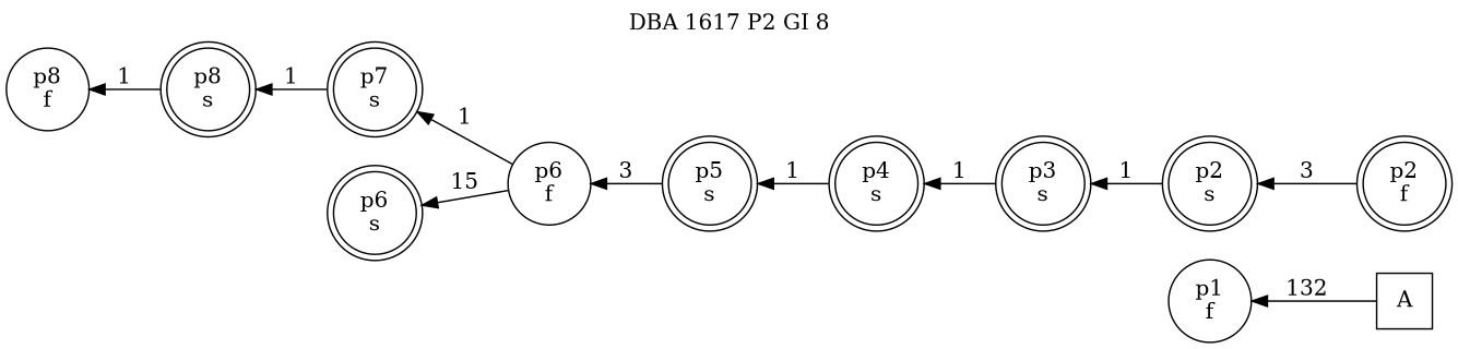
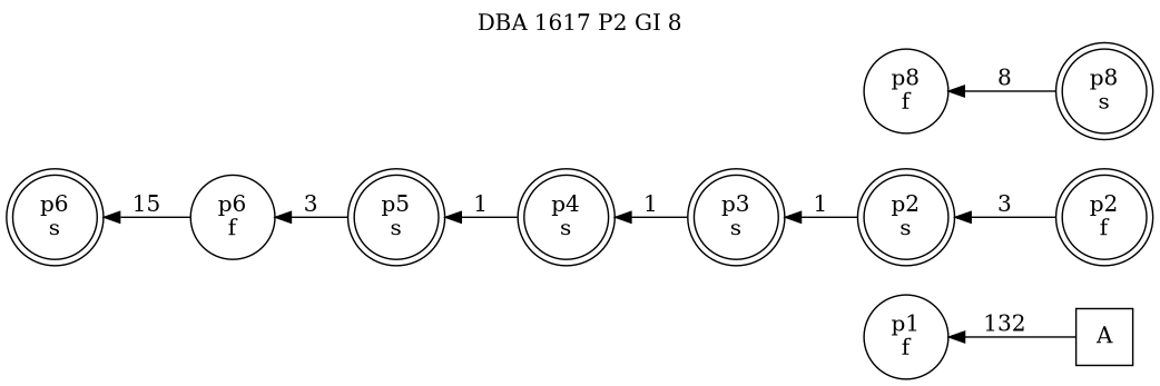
  digraph {
    label=" DBA 1617 P2 GI 8 "
    labelloc=tl
    rankdir=RL
    node [shape=doublecircle]
    n1 [label=A shape=square]
    n2 [label="p1\nf" shape=circle]
    n3 [label="p2\nf"]
    n4 [label="p2\ns"]
    n5 [label="p3\ns"]
    n6 [label="p4\ns"]
    n7 [label="p5\ns"]
    n8 [label="p6\nf" shape=circle]
-   n9 [label="p7\ns"]
    n10 [label="p6\ns"]
    n11 [label="p8\ns"]
    n12 [label="p8\nf" shape=circle]
    n1 -> n2 [label=132]
    n3 -> n4 [label=3]
    n4 -> n5 [label=1]
    n5 -> n6 [label=1]
    n6 -> n7 [label=1]
    n7 -> n8 [label=3]
-   n8 -> n9 [label=1]
    n8 -> n10 [label=15]
-   n9 -> n11 [label=1]
-   n11 -> n12 [label=1]
+   n11 -> n12 [label=8]
  }
